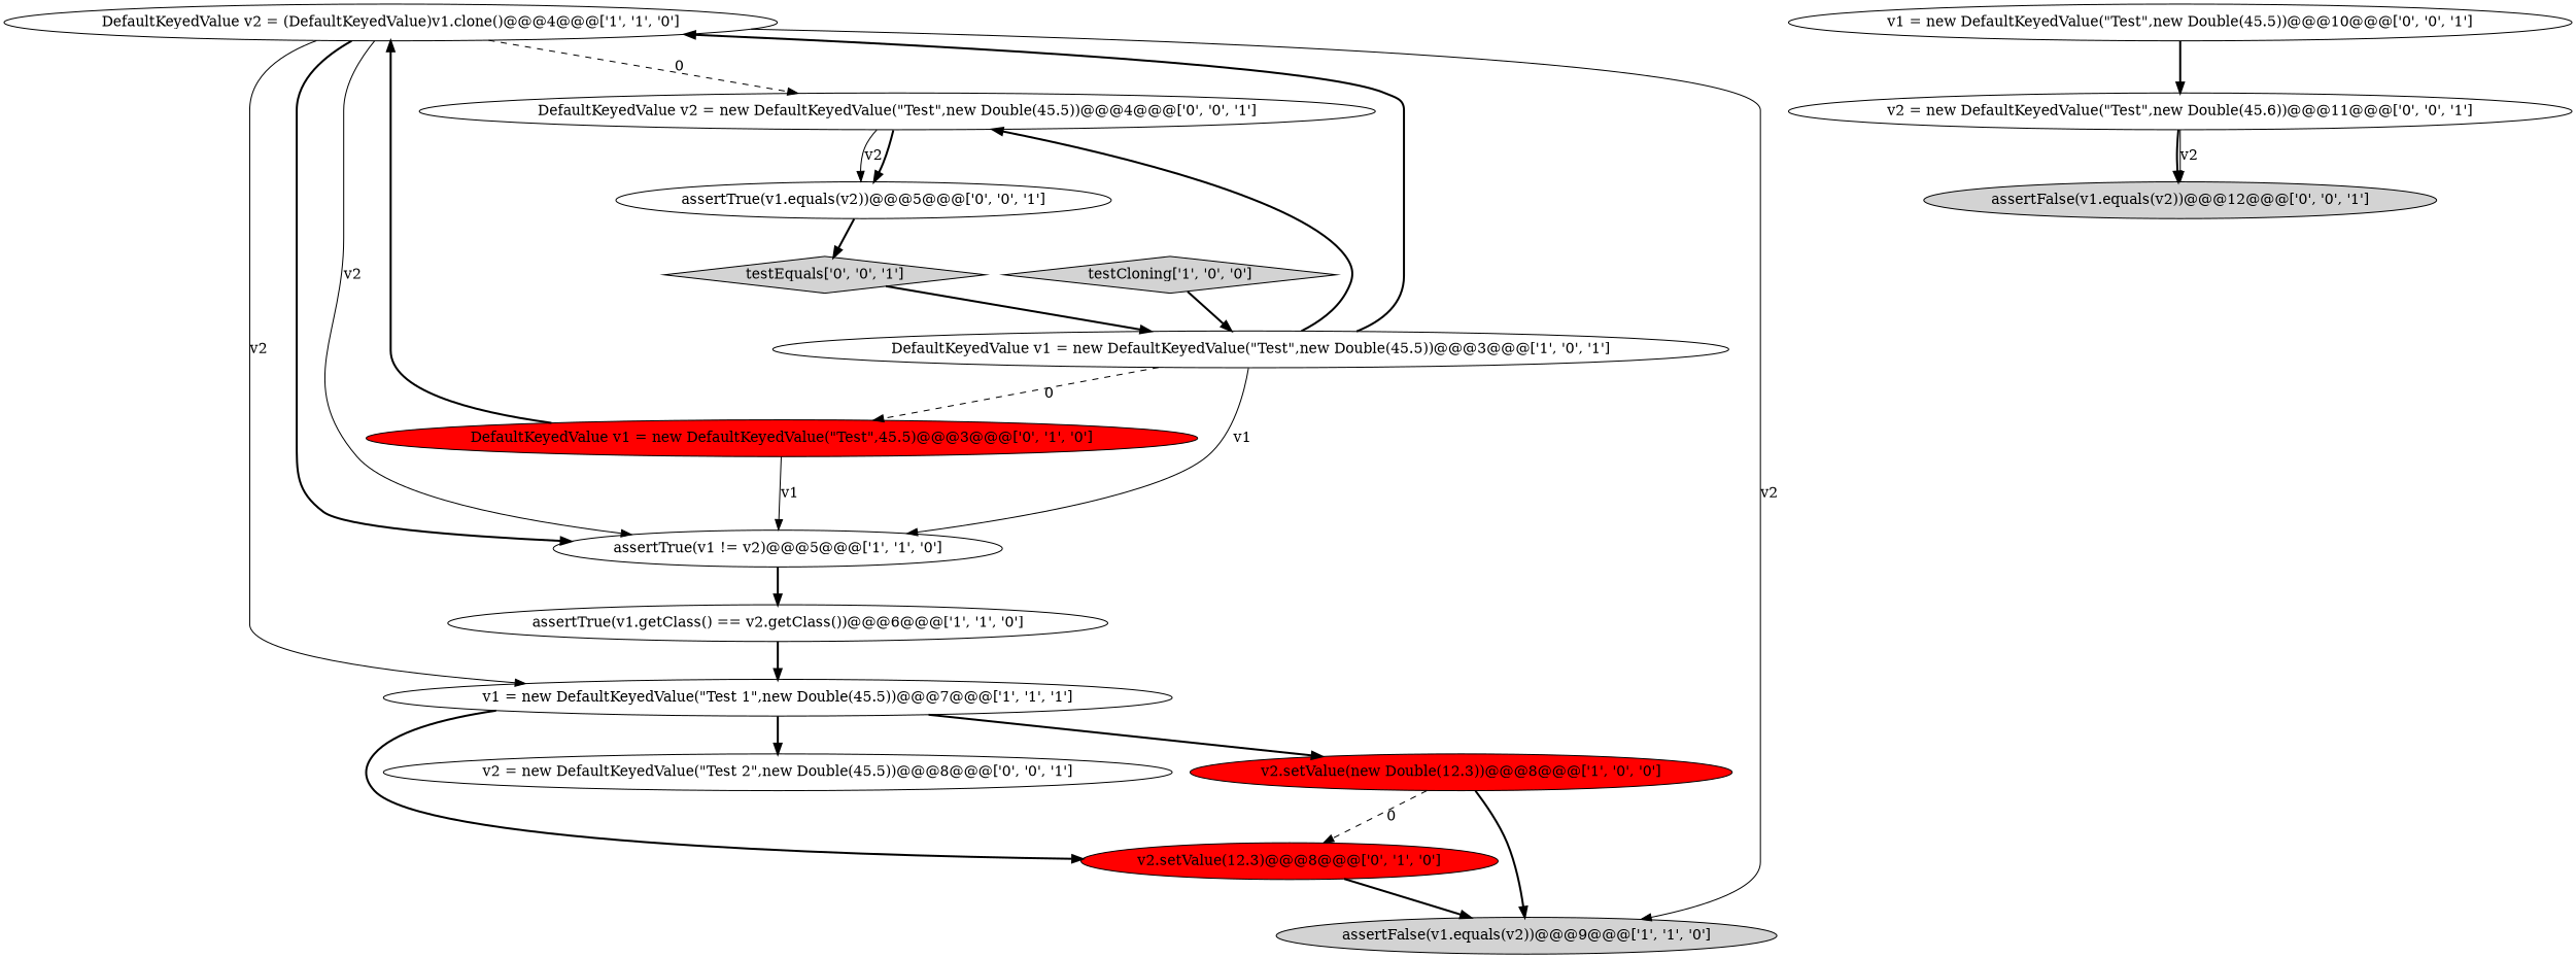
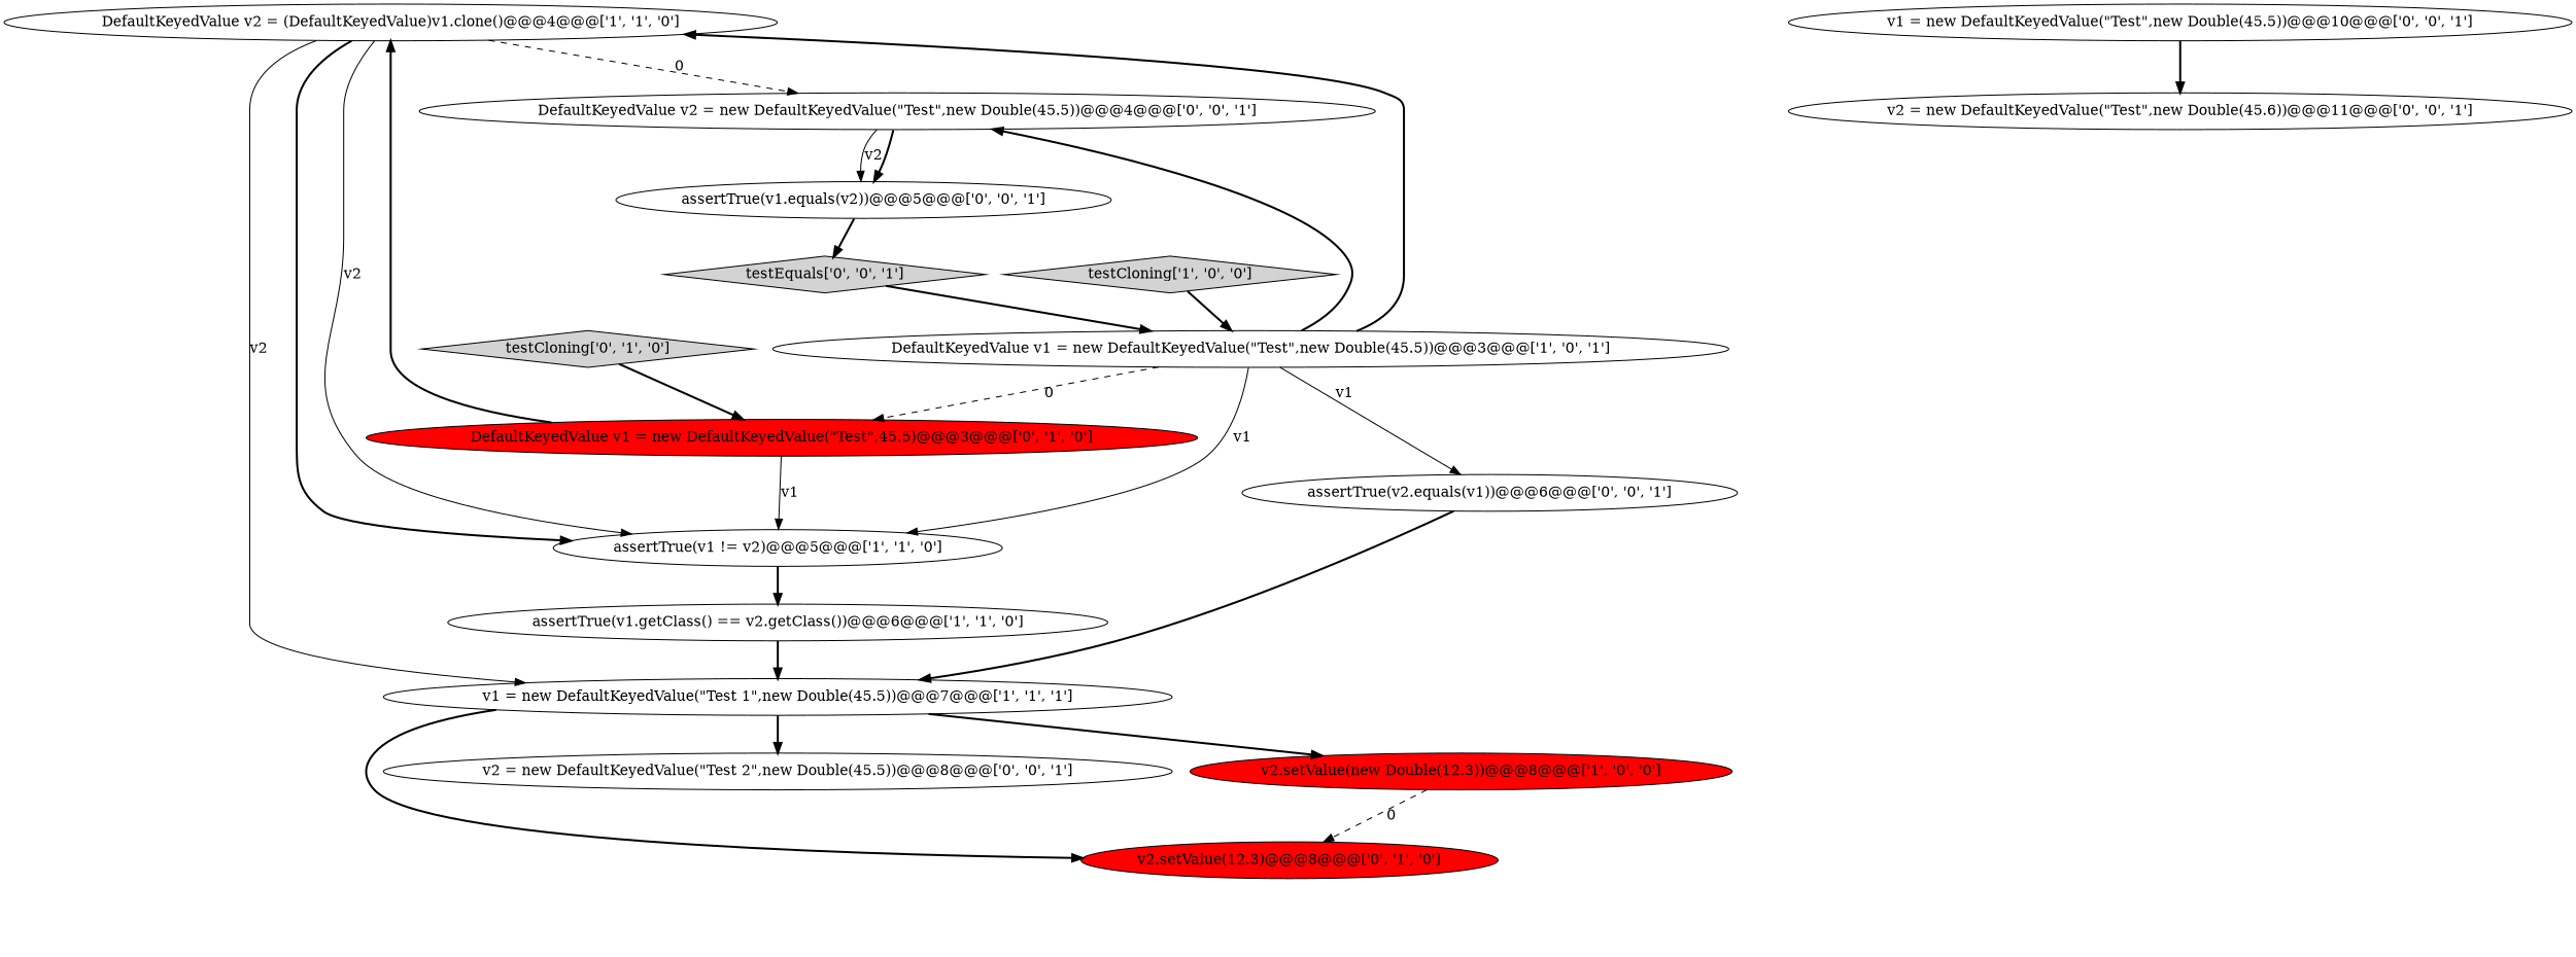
  digraph {
    node [fillcolor=white shape=ellipse style=filled]
    edge [style=bold]
    n1 [label="assertTrue(v1 != v2)@@@5@@@['1', '1', '0']"]
    n2 [label="assertTrue(v1.getClass() == v2.getClass())@@@6@@@['1', '1', '0']"]
    n3 [label="v1 = new DefaultKeyedValue(\"Test 1\",new Double(45.5))@@@7@@@['1', '1', '1']"]
    n4 [label="v1 = new DefaultKeyedValue(\"Test\",new Double(45.5))@@@10@@@['0', '0', '1']"]
    n5 [label="v2 = new DefaultKeyedValue(\"Test\",new Double(45.6))@@@11@@@['0', '0', '1']"]
    n6 [label="v2 = new DefaultKeyedValue(\"Test 2\",new Double(45.5))@@@8@@@['0', '0', '1']"]
    n7 [fillcolor=red label="v2.setValue(new Double(12.3))@@@8@@@['1', '0', '0']"]
    n8 [fillcolor=red label="v2.setValue(12.3)@@@8@@@['0', '1', '0']"]
-   n9 [fillcolor=lightgray label="assertFalse(v1.equals(v2))@@@9@@@['1', '1', '0']"]
    n10 [label="DefaultKeyedValue v1 = new DefaultKeyedValue(\"Test\",new Double(45.5))@@@3@@@['1', '0', '1']"]
    n11 [label="DefaultKeyedValue v2 = (DefaultKeyedValue)v1.clone()@@@4@@@['1', '1', '0']"]
+   n12 [label="assertTrue(v2.equals(v1))@@@6@@@['0', '0', '1']"]
    n13 [label="DefaultKeyedValue v2 = new DefaultKeyedValue(\"Test\",new Double(45.5))@@@4@@@['0', '0', '1']"]
    n14 [fillcolor=red label="DefaultKeyedValue v1 = new DefaultKeyedValue(\"Test\",45.5)@@@3@@@['0', '1', '0']"]
    n15 [label="assertTrue(v1.equals(v2))@@@5@@@['0', '0', '1']"]
-   n16 [fillcolor=lightgray label="assertFalse(v1.equals(v2))@@@12@@@['0', '0', '1']"]
+   n17 [fillcolor=lightgray label="testCloning['0', '1', '0']" shape=diamond]
    n18 [fillcolor=lightgray label="testEquals['0', '0', '1']" shape=diamond]
    n19 [fillcolor=lightgray label="testCloning['1', '0', '0']" shape=diamond]
    n1 -> n2
    n2 -> n3
    n3 -> n6
    n3 -> n7
    n3 -> n8
    n4 -> n5
-   n5 -> n16
-   n5 -> n16 [label=v2 style=solid]
    n7 -> n8 [label=0 style=dashed]
-   n7 -> n9
-   n8 -> n9
    n10 -> n1 [label=v1 style=solid]
    n10 -> n11
+   n10 -> n12 [label=v1 style=solid]
    n10 -> n13
    n10 -> n14 [label=0 style=dashed]
    n11 -> n1
    n11 -> n1 [label=v2 style=solid]
    n11 -> n3 [label=v2 style=solid]
-   n11 -> n9 [label=v2 style=solid]
    n11 -> n13 [label=0 style=dashed]
+   n12 -> n3
    n13 -> n15 [label=v2 style=solid]
    n13 -> n15
    n14 -> n1 [label=v1 style=solid]
    n14 -> n11
    n15 -> n18
+   n17 -> n14
    n18 -> n10
    n19 -> n10
  }
